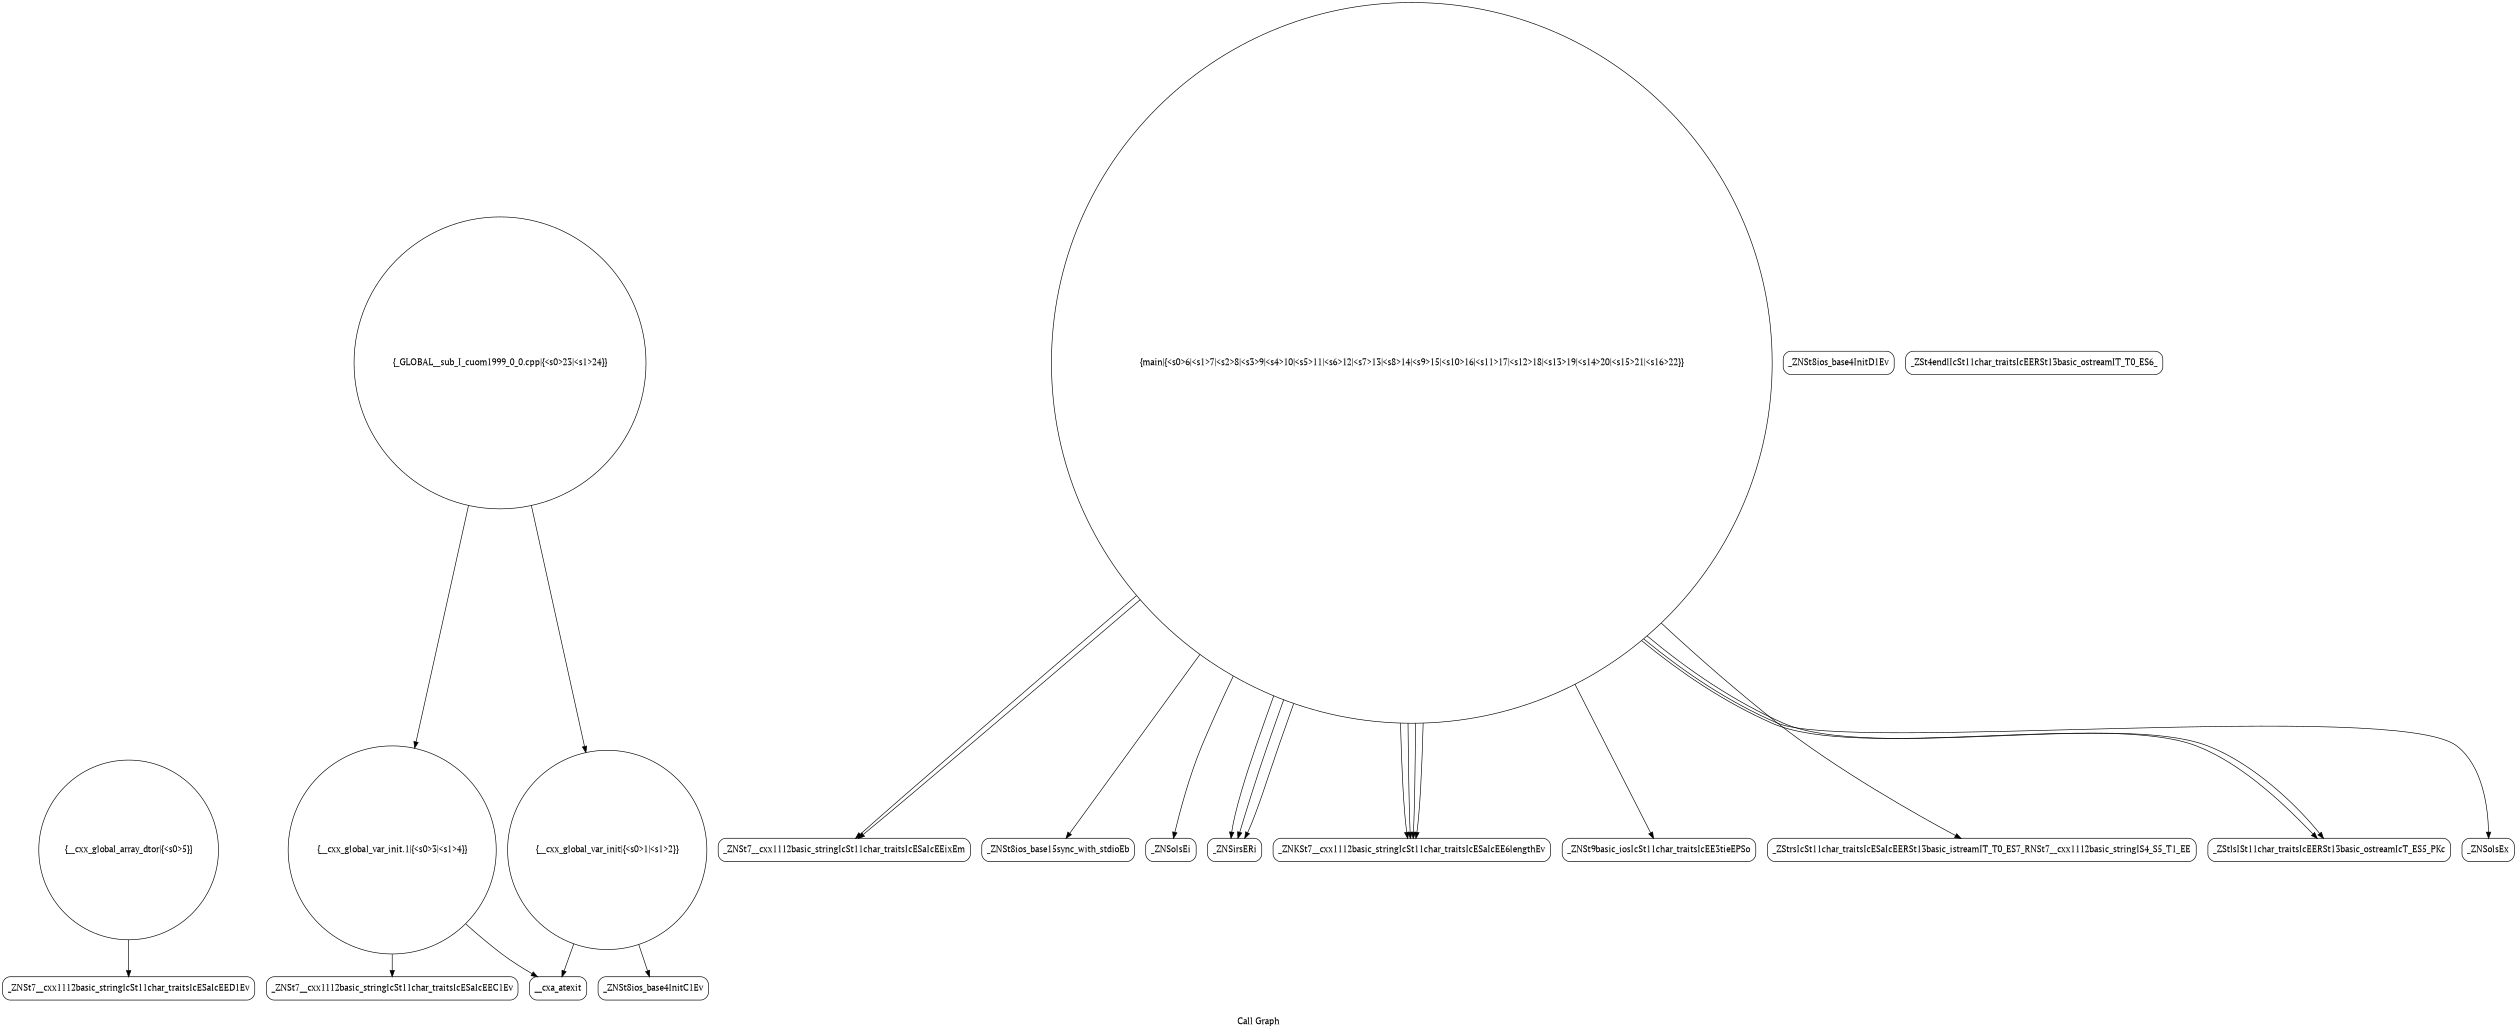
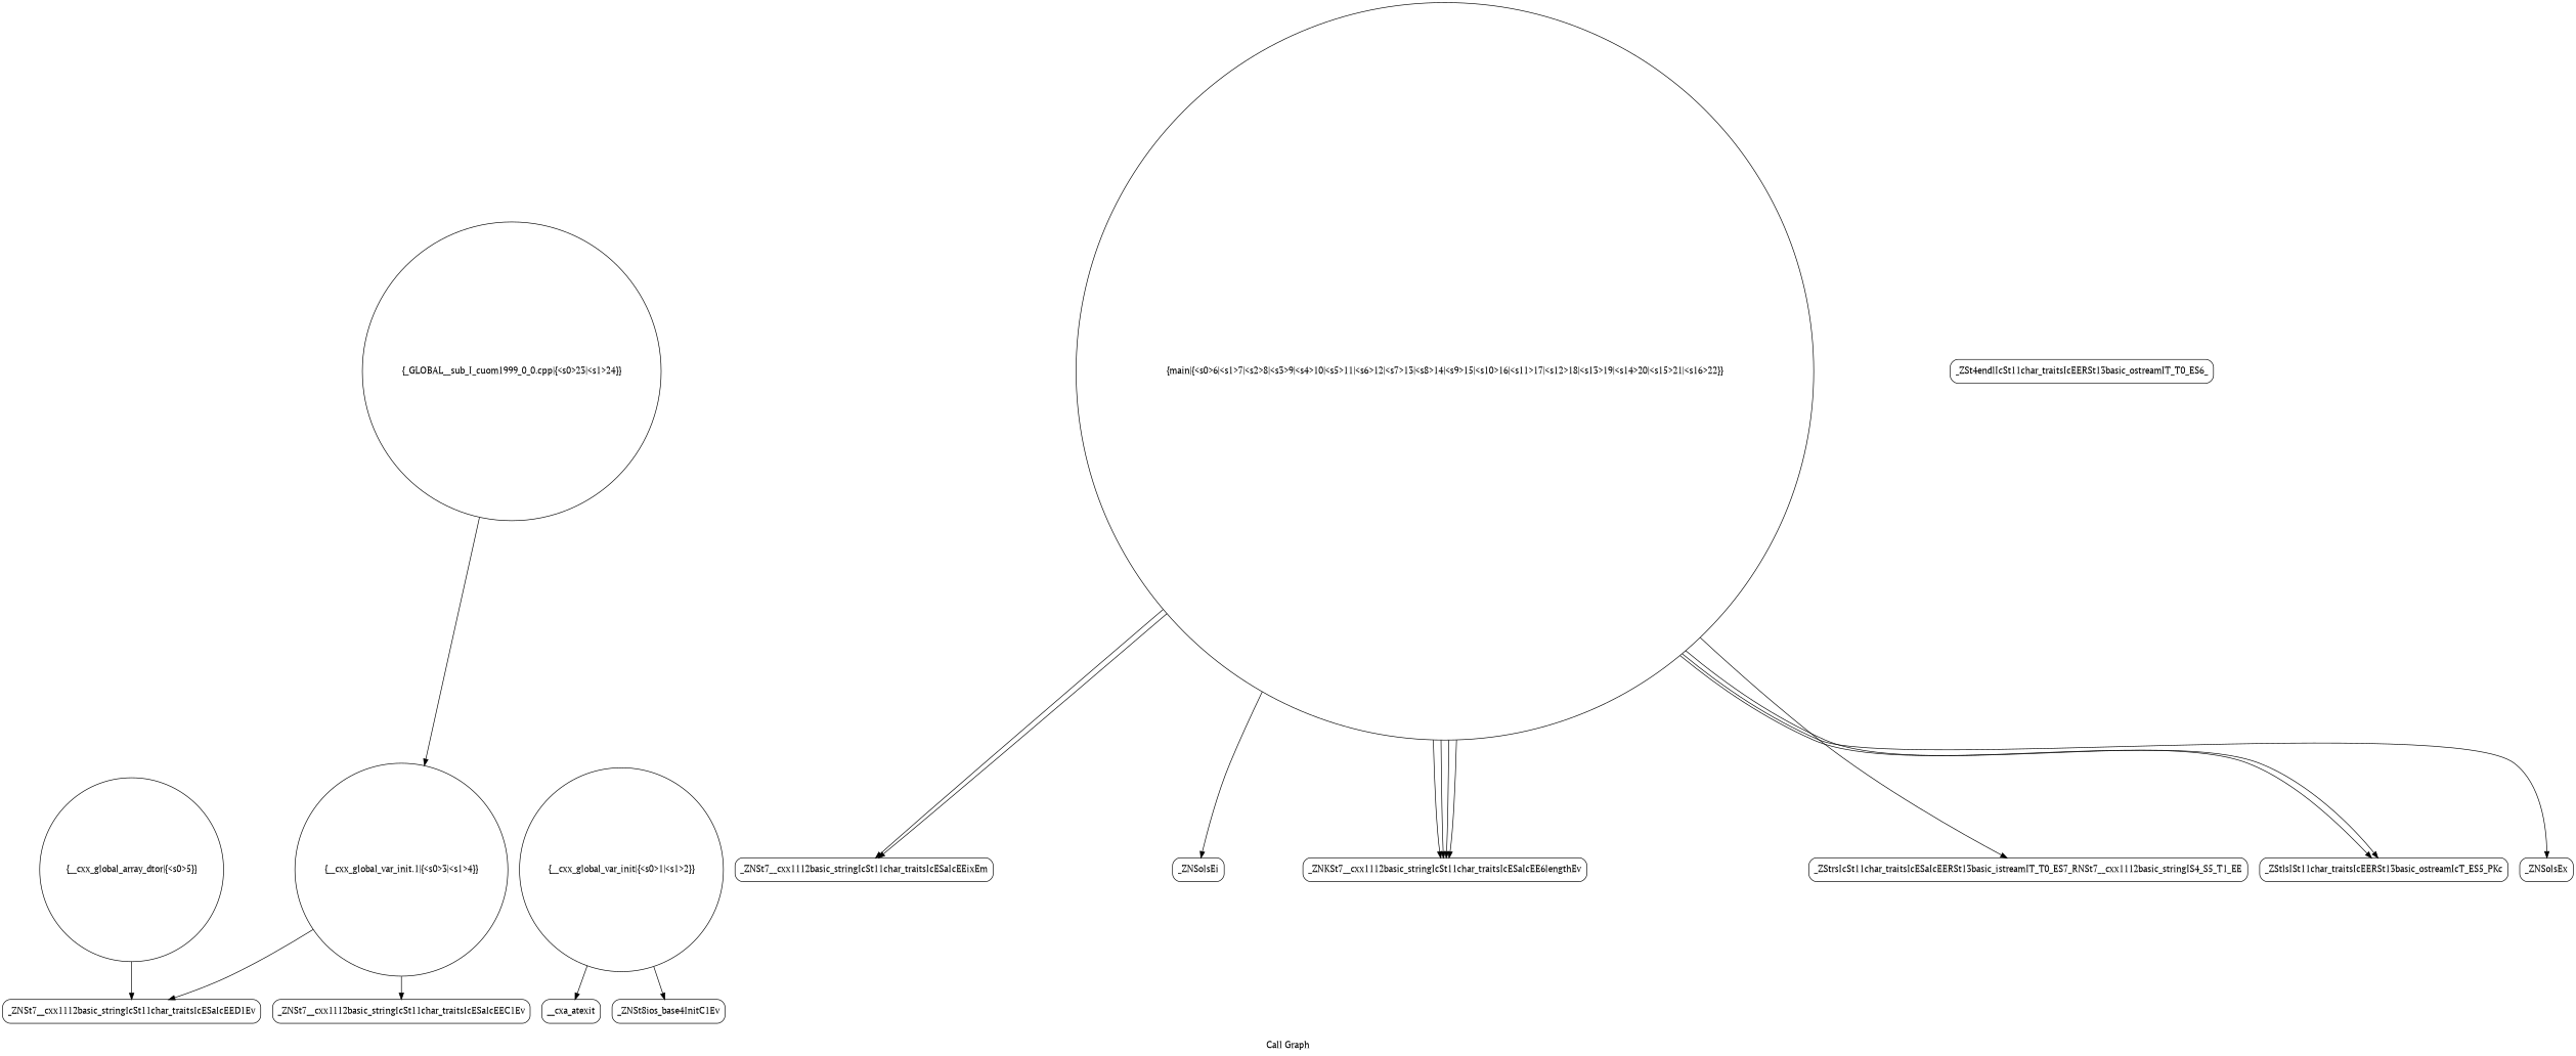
  digraph {
    fontname="PT Serif"
    label="Call Graph"
    node [fontname="PT Serif" shape=Mrecord]
    edge [color=black fontname="PT Serif" tailport=s0]
    n1 [label="{__cxx_global_var_init|{<s0>1|<s1>2}}" shape=circle]
    n2 [label="{_ZNSt8ios_base4InitC1Ev}"]
    n3 [label="{__cxa_atexit}"]
    n4 [label="{_ZNSt7__cxx1112basic_stringIcSt11char_traitsIcESaIcEED1Ev}"]
    n5 [label="{_ZNSt7__cxx1112basic_stringIcSt11char_traitsIcESaIcEEixEm}"]
-   n6 [label="{_ZNSt8ios_base4InitD1Ev}"]
-   n7 [label="{_ZNSt8ios_base15sync_with_stdioEb}"]
    n8 [label="{_ZNSolsEi}"]
    n9 [label="{__cxx_global_var_init.1|{<s0>3|<s1>4}}" shape=circle]
    n10 [label="{_ZNSt7__cxx1112basic_stringIcSt11char_traitsIcESaIcEEC1Ev}"]
-   n11 [label="{_ZNSirsERi}"]
    n12 [label="{__cxx_global_array_dtor|{<s0>5}}" shape=circle]
    n13 [label="{_ZNKSt7__cxx1112basic_stringIcSt11char_traitsIcESaIcEE6lengthEv}"]
    n14 [label="{_GLOBAL__sub_I_cuom1999_0_0.cpp|{<s0>23|<s1>24}}" shape=circle]
    n15 [label="{main|{<s0>6|<s1>7|<s2>8|<s3>9|<s4>10|<s5>11|<s6>12|<s7>13|<s8>14|<s9>15|<s10>16|<s11>17|<s12>18|<s13>19|<s14>20|<s15>21|<s16>22}}" shape=circle]
-   n16 [label="{_ZNSt9basic_iosIcSt11char_traitsIcEE3tieEPSo}"]
    n17 [label="{_ZStrsIcSt11char_traitsIcESaIcEERSt13basic_istreamIT_T0_ES7_RNSt7__cxx1112basic_stringIS4_S5_T1_EE}"]
    n18 [label="{_ZStlsISt11char_traitsIcEERSt13basic_ostreamIcT_ES5_PKc}"]
    n19 [label="{_ZNSolsEx}"]
    n20 [label="{_ZSt4endlIcSt11char_traitsIcEERSt13basic_ostreamIT_T0_ES6_}"]
    n1 -> n2
    n1 -> n3 [tailport=s1]
-   n9 -> n3 [tailport=s1]
+   n9 -> n4 [tailport=s1]
    n9 -> n10
    n12 -> n4
-   n14 -> n1
    n14 -> n9 [tailport=s1]
    n15 -> n5 [tailport=s9]
    n15 -> n5 [tailport=s10]
-   n15 -> n7
    n15 -> n8 [tailport=s13]
-   n15 -> n11 [tailport=s2]
-   n15 -> n11 [tailport=s3]
-   n15 -> n11 [tailport=s4]
    n15 -> n13 [tailport=s6]
    n15 -> n13 [tailport=s7]
    n15 -> n13 [tailport=s8]
    n15 -> n13 [tailport=s11]
-   n15 -> n16 [tailport=s1]
    n15 -> n17 [tailport=s5]
    n15 -> n18 [tailport=s12]
    n15 -> n18 [tailport=s14]
    n15 -> n19 [tailport=s15]
  }
